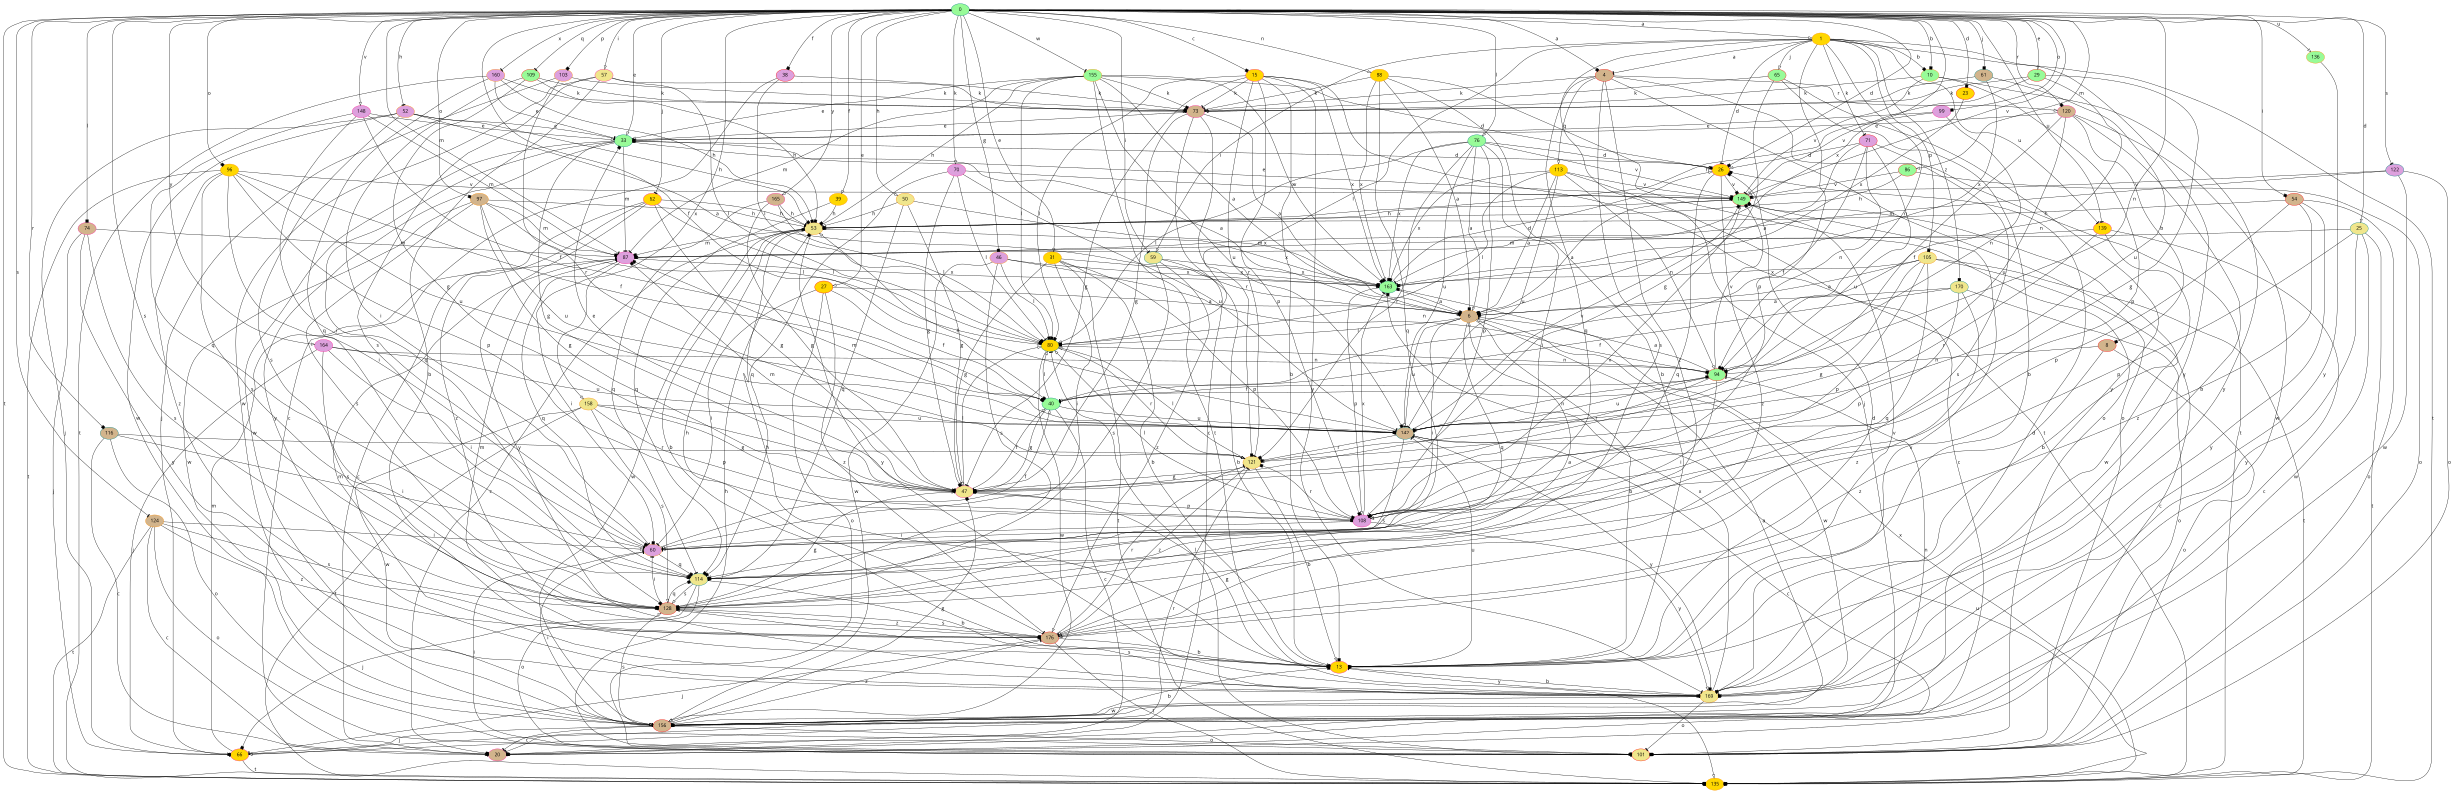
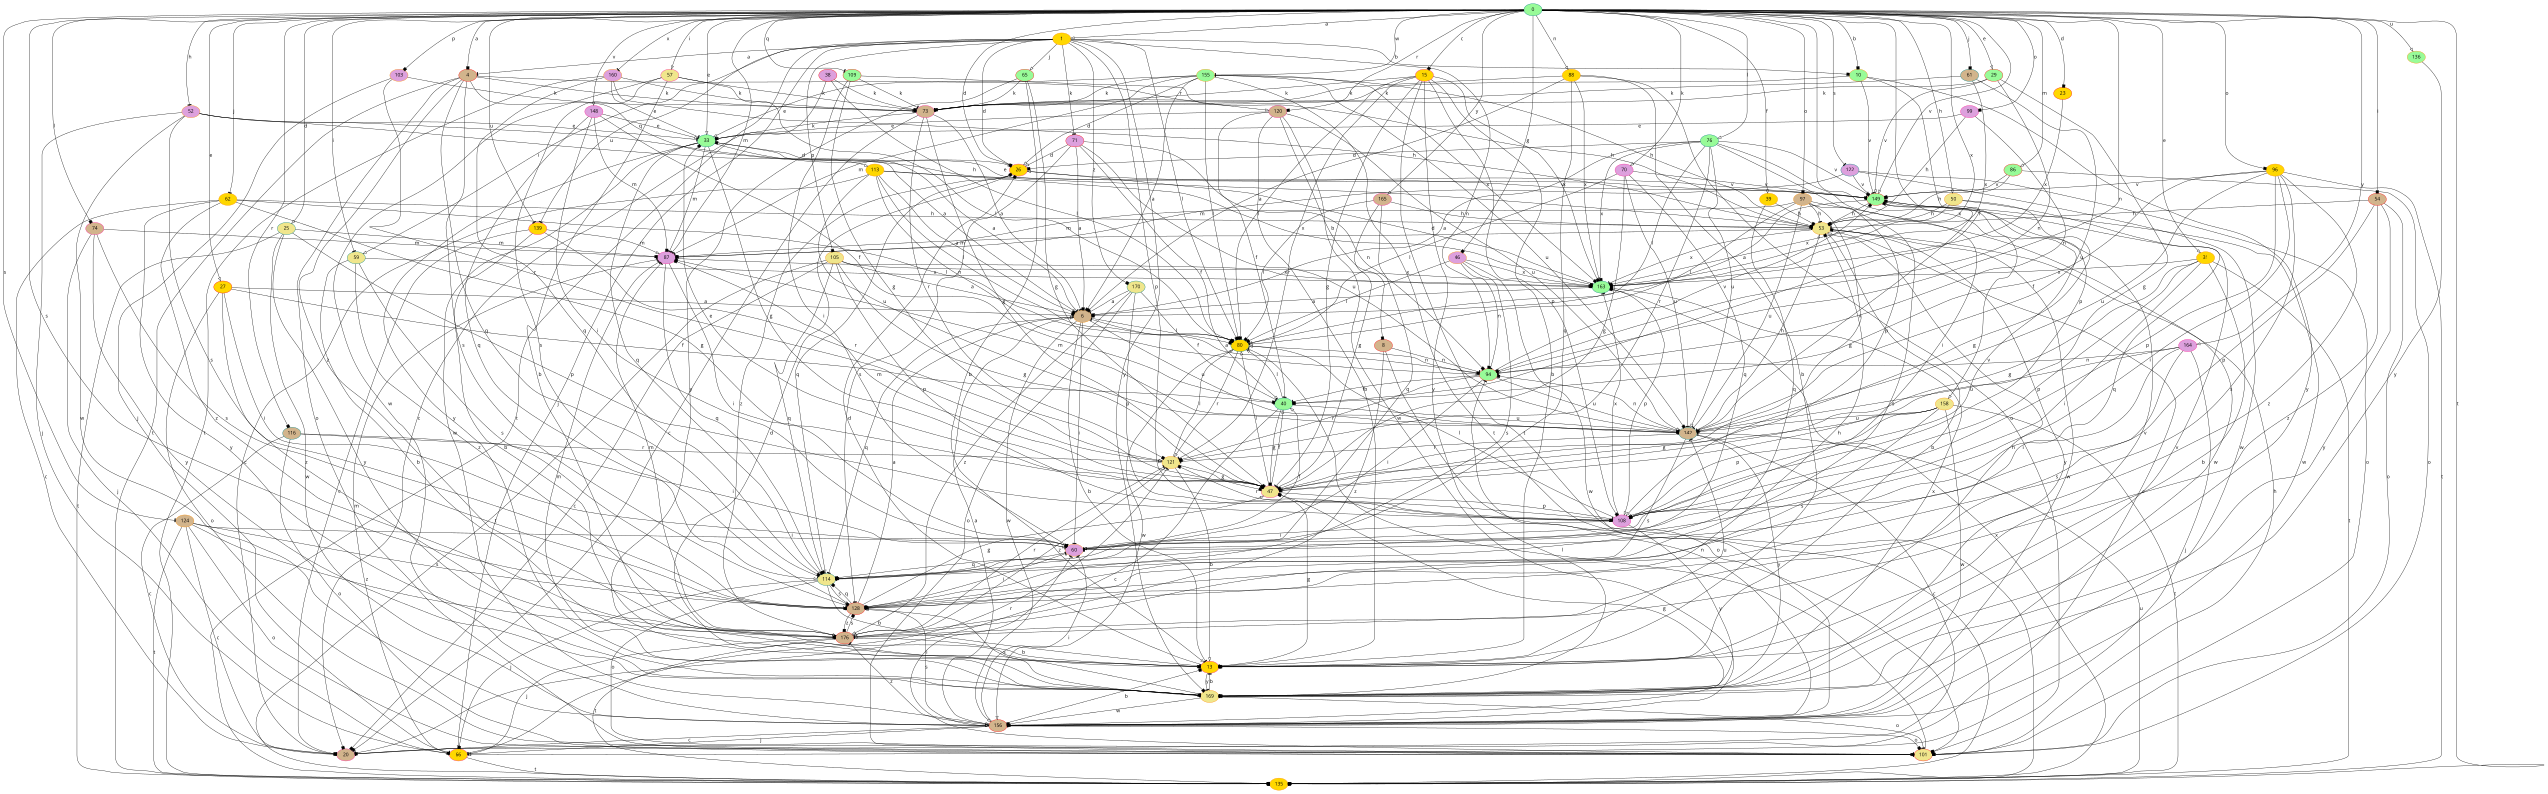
  strict digraph {
    fontname="Open Sans"
    node [color=darkorange fillcolor=tan fontname="Open Sans" style=filled]
    edge [arrowhead=box fontname="Open Sans"]
    0 [color=teal fillcolor=palegreen]
    1 [fillcolor=gold]
    4 [color=red]
    10 [fillcolor=palegreen]
    15 [color=deeppink fillcolor=gold]
    23 [color=red fillcolor=gold]
    25 [color=teal fillcolor=khaki]
    26 [color=deeppink fillcolor=gold]
    27 [color=red fillcolor=gold]
    29 [color=red fillcolor=palegreen]
    31 [fillcolor=gold]
    33 [color=teal fillcolor=palegreen]
    38 [color=red fillcolor=plum]
    39 [fillcolor=gold]
    40 [color=teal fillcolor=palegreen]
    46 [fillcolor=plum]
    50 [fillcolor=khaki]
    52 [fillcolor=plum]
    54 [color=red]
    57 [color=deeppink fillcolor=khaki]
    59 [color=teal fillcolor=khaki]
    61 [color=teal]
-   62 [color=deeppink fillcolor=gold]
+   62 [fillcolor=gold]
    70 [color=deeppink fillcolor=plum]
    74 [color=deeppink]
    76 [color=teal fillcolor=palegreen]
    86 [color=red fillcolor=palegreen]
    87 [color=deeppink fillcolor=plum]
    88 [fillcolor=gold]
    94 [color=red fillcolor=palegreen]
    96 [fillcolor=gold]
    97
    99 [color=deeppink fillcolor=plum]
    103 [fillcolor=plum]
    109 [color=red fillcolor=palegreen]
    116 [color=teal]
    120 [color=deeppink]
    122 [color=teal fillcolor=plum]
    124
    128 [color=red]
    135 [fillcolor=gold]
    136 [fillcolor=palegreen]
    139 [color=deeppink fillcolor=gold]
    148 [color=deeppink fillcolor=plum]
    149 [color=red fillcolor=palegreen]
    155 [fillcolor=palegreen]
    158 [fillcolor=khaki]
    160 [fillcolor=plum]
    163 [color=teal fillcolor=palegreen]
    164 [color=deeppink fillcolor=plum]
    165 [color=deeppink]
    65 [color=red fillcolor=palegreen]
    66 [color=deeppink fillcolor=gold]
    71 [color=red fillcolor=plum]
    80 [color=teal fillcolor=gold]
    105 [fillcolor=khaki]
    108 [color=deeppink fillcolor=plum]
    169 [fillcolor=khaki]
    170 [color=teal fillcolor=khaki]
    73 [color=deeppink]
    101 [color=red fillcolor=khaki]
    113 [fillcolor=gold]
    114 [color=teal fillcolor=khaki]
    176 [color=red]
    8 [color=red]
    13 [color=deeppink fillcolor=gold]
    47 [color=deeppink fillcolor=khaki]
    121 [fillcolor=khaki]
    156 [color=red]
    6
    60 [fillcolor=plum]
    20 [color=deeppink]
    53 [fillcolor=khaki]
    142 [color=teal]
    0 -> 1 [arrowhead=onormal label=a]
    0 -> 4 [label=a]
    0 -> 10 [label=b]
    0 -> 15 [label=c]
    0 -> 23 [label=d]
    0 -> 25 [arrowhead=onormal label=d]
    0 -> 26 [label=d]
    0 -> 27 [arrowhead=onormal label=e]
    0 -> 29 [arrowhead=onormal label=e]
    0 -> 31 [arrowhead=onormal label=e]
    0 -> 33 [arrowhead=onormal label=e]
-   0 -> 38 [label=f]
    0 -> 39 [arrowhead=onormal label=f]
    0 -> 40 [label=f]
    0 -> 46 [label=g]
    0 -> 50 [arrowhead=onormal label=h]
    0 -> 52 [arrowhead=tee label=h]
    0 -> 54 [label=i]
    0 -> 57 [arrowhead=onormal label=i]
    0 -> 59 [arrowhead=tee label=i]
    0 -> 61 [label=j]
    0 -> 62 [arrowhead=tee label=j]
    0 -> 70 [arrowhead=onormal label=k]
    0 -> 74 [label=l]
    0 -> 76 [arrowhead=onormal label=l]
    0 -> 86 [arrowhead=onormal label=m]
    0 -> 87 [arrowhead=tee label=m]
    0 -> 88 [arrowhead=onormal label=n]
    0 -> 94 [arrowhead=onormal label=n]
    0 -> 96 [label=o]
    0 -> 97 [label=o]
    0 -> 99 [label=o]
    0 -> 103 [label=p]
    0 -> 109 [arrowhead=tee label=q]
    0 -> 116 [label=r]
    0 -> 120 [label=r]
    0 -> 122 [arrowhead=tee label=s]
    0 -> 124 [arrowhead=tee label=s]
    0 -> 128 [arrowhead=onormal label=s]
    0 -> 135 [arrowhead=tee label=t]
    0 -> 136 [arrowhead=onormal label=u]
    0 -> 139 [arrowhead=tee label=u]
    0 -> 148 [arrowhead=onormal label=v]
    0 -> 149 [arrowhead=onormal label=v]
    0 -> 155 [arrowhead=tee label=w]
    0 -> 158 [arrowhead=onormal label=x]
    0 -> 160 [arrowhead=tee label=x]
    0 -> 163 [arrowhead=tee label=x]
    0 -> 164 [arrowhead=onormal label=y]
    0 -> 165 [arrowhead=onormal label=y]
    1 -> 4 [arrowhead=tee label=a]
    1 -> 10 [label=b]
    1 -> 26 [arrowhead=tee label=d]
    1 -> 59 [arrowhead=onormal label=i]
    1 -> 94 [label=n]
    1 -> 135 [arrowhead=tee label=t]
    1 -> 139 [arrowhead=tee label=u]
    1 -> 65 [arrowhead=onormal label=j]
    1 -> 66 [arrowhead=onormal label=j]
    1 -> 71 [arrowhead=tee label=k]
    1 -> 80 [label=l]
    1 -> 105 [label=p]
    1 -> 108 [arrowhead=onormal label=p]
    1 -> 169 [label=y]
    1 -> 170 [label=z]
    4 -> 120 [arrowhead=onormal label=r]
    4 -> 128 [arrowhead=tee label=s]
    4 -> 135 [arrowhead=onormal label=t]
    4 -> 73 [arrowhead=onormal label=k]
    4 -> 101 [arrowhead=onormal label=o]
    4 -> 113 [arrowhead=onormal label=q]
    4 -> 114 [arrowhead=tee label=q]
    4 -> 176 [arrowhead=tee label=z]
    10 -> 149 [arrowhead=tee label=v]
    10 -> 108 [arrowhead=onormal label=p]
    10 -> 169 [arrowhead=tee label=y]
    10 -> 73 [arrowhead=onormal label=k]
    15 -> 135 [label=t]
    15 -> 163 [label=x]
    15 -> 80 [label=l]
    15 -> 108 [label=p]
    15 -> 169 [arrowhead=tee label=y]
    15 -> 73 [arrowhead=tee label=k]
    15 -> 13 [label=b]
    15 -> 47 [arrowhead=tee label=g]
    15 -> 121 [arrowhead=tee label=r]
    23 -> 163 [arrowhead=tee label=x]
    25 -> 87 [label=m]
    25 -> 135 [label=t]
    25 -> 108 [label=p]
    25 -> 169 [arrowhead=tee label=y]
    25 -> 156 [arrowhead=onormal label=w]
    26 -> 149 [label=v]
    26 -> 114 [arrowhead=onormal label=q]
    26 -> 176 [arrowhead=onormal label=z]
    27 -> 40 [arrowhead=tee label=f]
    27 -> 101 [arrowhead=onormal label=o]
    27 -> 176 [arrowhead=tee label=z]
    27 -> 6 [arrowhead=tee label=a]
    27 -> 60 [arrowhead=tee label=i]
    29 -> 94 [label=n]
    29 -> 149 [arrowhead=onormal label=v]
    29 -> 73 [arrowhead=onormal label=k]
    29 -> 47 [label=g]
    31 -> 135 [label=t]
    31 -> 163 [arrowhead=tee label=x]
    31 -> 108 [label=p]
    31 -> 13 [label=b]
    31 -> 47 [arrowhead=onormal label=g]
    31 -> 60 [arrowhead=onormal label=i]
    33 -> 26 [arrowhead=onormal label=d]
    33 -> 87 [arrowhead=tee label=m]
    33 -> 169 [label=y]
    33 -> 114 [arrowhead=onormal label=q]
    33 -> 47 [label=g]
    33 -> 156 [arrowhead=onormal label=w]
    33 -> 6 [arrowhead=tee label=a]
    38 -> 80 [label=l]
    38 -> 73 [label=k]
    38 -> 20 [label=c]
    39 -> 114 [label=q]
    39 -> 53 [label=h]
    40 -> 80 [arrowhead=onormal label=l]
    40 -> 47 [label=g]
    40 -> 20 [arrowhead=tee label=c]
    40 -> 142 [label=u]
    46 -> 94 [arrowhead=tee label=n]
    46 -> 128 [label=s]
    46 -> 163 [label=x]
    46 -> 80 [label=l]
    46 -> 156 [arrowhead=onormal label=w]
    50 -> 163 [label=x]
    50 -> 114 [label=q]
    50 -> 47 [arrowhead=onormal label=g]
    50 -> 53 [arrowhead=onormal label=h]
    52 -> 33 [arrowhead=tee label=e]
    52 -> 128 [label=s]
    52 -> 66 [arrowhead=tee label=j]
    52 -> 156 [arrowhead=onormal label=w]
    52 -> 6 [arrowhead=onormal label=a]
    52 -> 53 [label=h]
    54 -> 108 [label=p]
    54 -> 169 [arrowhead=onormal label=y]
    54 -> 101 [arrowhead=onormal label=o]
    54 -> 176 [arrowhead=onormal label=z]
    54 -> 53 [arrowhead=tee label=h]
    57 -> 128 [label=s]
    57 -> 80 [label=l]
    57 -> 73 [arrowhead=onormal label=k]
    57 -> 13 [label=b]
    57 -> 156 [arrowhead=onormal label=w]
    59 -> 128 [arrowhead=onormal label=s]
    59 -> 163 [arrowhead=onormal label=x]
    59 -> 176 [arrowhead=onormal label=z]
    59 -> 13 [arrowhead=onormal label=b]
    61 -> 163 [label=x]
    61 -> 73 [arrowhead=onormal label=k]
    61 -> 142 [arrowhead=tee label=u]
    62 -> 80 [label=l]
    62 -> 169 [arrowhead=tee label=y]
    62 -> 176 [arrowhead=tee label=z]
    62 -> 47 [arrowhead=onormal label=g]
    62 -> 20 [arrowhead=onormal label=c]
    62 -> 53 [arrowhead=tee label=h]
    70 -> 149 [arrowhead=tee label=v]
    70 -> 80 [arrowhead=tee label=l]
    70 -> 114 [label=q]
    70 -> 47 [label=g]
    70 -> 142 [arrowhead=tee label=u]
    74 -> 87 [arrowhead=tee label=m]
    74 -> 128 [arrowhead=tee label=s]
    74 -> 66 [label=j]
    74 -> 169 [arrowhead=onormal label=y]
    76 -> 26 [label=d]
    76 -> 149 [label=v]
    76 -> 163 [label=x]
    76 -> 80 [arrowhead=onormal label=l]
    76 -> 108 [arrowhead=onormal label=p]
    76 -> 121 [label=r]
    76 -> 6 [arrowhead=onormal label=a]
    76 -> 60 [arrowhead=tee label=i]
    76 -> 142 [arrowhead=onormal label=u]
    86 -> 149 [label=v]
    86 -> 101 [label=o]
    86 -> 53 [label=h]
    87 -> 163 [label=x]
    87 -> 114 [label=q]
    87 -> 60 [label=i]
    88 -> 163 [arrowhead=onormal label=x]
    88 -> 73 [arrowhead=tee label=k]
    88 -> 101 [label=o]
    88 -> 114 [arrowhead=onormal label=q]
    88 -> 13 [label=b]
    88 -> 6 [label=a]
    94 -> 40 [arrowhead=tee label=f]
    94 -> 149 [label=v]
    94 -> 121 [label=r]
    94 -> 6 [arrowhead=tee label=a]
    94 -> 60 [arrowhead=onormal label=i]
    94 -> 142 [arrowhead=tee label=u]
    96 -> 40 [label=f]
    96 -> 128 [arrowhead=onormal label=s]
    96 -> 135 [label=t]
    96 -> 149 [label=v]
    96 -> 108 [label=p]
    96 -> 176 [arrowhead=tee label=z]
    96 -> 60 [arrowhead=tee label=i]
    96 -> 142 [arrowhead=onormal label=u]
    97 -> 87 [arrowhead=tee label=m]
    97 -> 128 [label=s]
    97 -> 80 [arrowhead=onormal label=l]
    97 -> 47 [arrowhead=tee label=g]
    97 -> 156 [arrowhead=tee label=w]
    97 -> 53 [arrowhead=tee label=h]
    97 -> 142 [arrowhead=tee label=u]
    99 -> 33 [label=e]
    99 -> 94 [arrowhead=tee label=n]
    99 -> 53 [arrowhead=onormal label=h]
    103 -> 66 [arrowhead=tee label=j]
    103 -> 73 [label=k]
    103 -> 121 [arrowhead=onormal label=r]
    109 -> 73 [arrowhead=tee label=k]
    109 -> 47 [label=g]
    109 -> 60 [arrowhead=tee label=i]
    109 -> 53 [label=h]
    116 -> 101 [arrowhead=tee label=o]
    116 -> 121 [arrowhead=onormal label=r]
    116 -> 60 [arrowhead=tee label=i]
    116 -> 20 [arrowhead=tee label=c]
    120 -> 33 [arrowhead=onormal label=e]
    120 -> 40 [arrowhead=tee label=f]
    120 -> 8 [label=b]
    120 -> 13 [arrowhead=tee label=b]
    120 -> 156 [arrowhead=tee label=w]
    120 -> 142 [arrowhead=onormal label=u]
    122 -> 87 [label=m]
    122 -> 149 [arrowhead=onormal label=v]
    122 -> 101 [label=o]
    122 -> 156 [label=w]
    124 -> 128 [arrowhead=tee label=s]
    124 -> 135 [label=t]
    124 -> 101 [arrowhead=tee label=o]
    124 -> 176 [label=z]
    124 -> 60 [arrowhead=onormal label=i]
    124 -> 20 [label=c]
    128 -> 114 [label=q]
    128 -> 176 [label=z]
    128 -> 47 [arrowhead=onormal label=g]
    128 -> 6 [arrowhead=onormal label=a]
    128 -> 60 [arrowhead=tee label=i]
    135 -> 163 [label=x]
    135 -> 142 [arrowhead=tee label=u]
    136 -> 169 [label=y]
    139 -> 87 [arrowhead=onormal label=m]
    139 -> 13 [arrowhead=tee label=b]
    139 -> 121 [arrowhead=onormal label=r]
    139 -> 20 [label=c]
    148 -> 33 [arrowhead=onormal label=e]
    148 -> 40 [label=f]
    148 -> 87 [label=m]
    148 -> 114 [arrowhead=onormal label=q]
    148 -> 60 [label=i]
    149 -> 33 [label=e]
    149 -> 156 [arrowhead=tee label=w]
    149 -> 6 [label=a]
    149 -> 53 [label=h]
    155 -> 26 [arrowhead=onormal label=d]
    155 -> 33 [arrowhead=onormal label=e]
    155 -> 87 [arrowhead=tee label=m]
    155 -> 135 [arrowhead=onormal label=t]
    155 -> 163 [label=x]
    155 -> 80 [label=l]
    155 -> 73 [label=k]
    155 -> 6 [label=a]
    155 -> 53 [arrowhead=tee label=h]
    155 -> 142 [label=u]
    158 -> 128 [arrowhead=onormal label=s]
    158 -> 135 [arrowhead=onormal label=t]
    158 -> 108 [arrowhead=tee label=p]
    158 -> 47 [arrowhead=tee label=g]
    158 -> 156 [arrowhead=tee label=w]
    158 -> 142 [arrowhead=tee label=u]
    160 -> 33 [arrowhead=tee label=e]
    160 -> 135 [label=t]
    160 -> 73 [arrowhead=onormal label=k]
    160 -> 114 [label=q]
    160 -> 53 [label=h]
    163 -> 26 [arrowhead=onormal label=d]
    163 -> 108 [arrowhead=onormal label=p]
    163 -> 6 [label=a]
    164 -> 94 [arrowhead=tee label=n]
    164 -> 128 [label=s]
    164 -> 66 [arrowhead=onormal label=j]
    164 -> 60 [arrowhead=tee label=i]
    164 -> 142 [label=u]
    165 -> 80 [label=l]
    165 -> 114 [arrowhead=tee label=q]
    165 -> 47 [arrowhead=tee label=g]
    165 -> 53 [arrowhead=tee label=h]
    65 -> 169 [arrowhead=tee label=y]
    65 -> 73 [arrowhead=onormal label=k]
    65 -> 13 [arrowhead=onormal label=b]
    65 -> 47 [label=g]
    66 -> 87 [arrowhead=tee label=m]
    66 -> 135 [arrowhead=tee label=t]
    66 -> 121 [arrowhead=tee label=r]
    71 -> 26 [arrowhead=onormal label=d]
    71 -> 40 [arrowhead=onormal label=f]
    71 -> 94 [label=n]
    71 -> 128 [arrowhead=tee label=s]
    71 -> 6 [label=a]
    71 -> 142 [label=u]
    80 -> 94 [label=n]
    80 -> 121 [arrowhead=onormal label=r]
    80 -> 156 [arrowhead=onormal label=w]
    105 -> 135 [label=t]
    105 -> 163 [arrowhead=onormal label=x]
    105 -> 108 [arrowhead=onormal label=p]
    105 -> 114 [label=q]
    105 -> 47 [label=g]
    105 -> 6 [label=a]
    105 -> 20 [label=c]
    108 -> 149 [arrowhead=onormal label=v]
    108 -> 163 [arrowhead=tee label=x]
    108 -> 80 [arrowhead=onormal label=l]
    108 -> 169 [arrowhead=onormal label=y]
    108 -> 121 [label=r]
    108 -> 60 [arrowhead=onormal label=i]
    169 -> 26 [label=d]
    169 -> 87 [arrowhead=tee label=m]
    169 -> 128 [arrowhead=onormal label=s]
    169 -> 149 [label=v]
    169 -> 163 [label=x]
    169 -> 101 [arrowhead=tee label=o]
    169 -> 13 [arrowhead=tee label=b]
    169 -> 156 [label=w]
    170 -> 40 [arrowhead=tee label=f]
    170 -> 108 [arrowhead=onormal label=p]
    170 -> 101 [label=o]
    170 -> 176 [arrowhead=onormal label=z]
    170 -> 6 [arrowhead=tee label=a]
-   73 -> 33 [arrowhead=tee label=e]
+   73 -> 33 [arrowhead=tee label=k]
    73 -> 47 [arrowhead=tee label=g]
    73 -> 121 [label=r]
    73 -> 6 [arrowhead=tee label=a]
    73 -> 20 [label=c]
    101 -> 80 [arrowhead=tee label=l]
    101 -> 60 [arrowhead=tee label=i]
    101 -> 53 [label=h]
    113 -> 94 [arrowhead=onormal label=n]
    113 -> 149 [arrowhead=tee label=v]
    113 -> 163 [label=x]
    113 -> 80 [label=l]
    113 -> 6 [label=a]
    113 -> 20 [arrowhead=onormal label=c]
    113 -> 142 [arrowhead=tee label=u]
    114 -> 128 [arrowhead=onormal label=s]
    114 -> 66 [label=j]
    114 -> 101 [arrowhead=tee label=o]
    114 -> 13 [arrowhead=tee label=b]
    176 -> 87 [arrowhead=tee label=m]
    176 -> 128 [label=s]
    176 -> 135 [label=t]
    176 -> 66 [arrowhead=tee label=j]
    176 -> 13 [arrowhead=onormal label=b]
    176 -> 121 [arrowhead=tee label=r]
    176 -> 53 [label=h]
    8 -> 94 [arrowhead=tee label=n]
    8 -> 101 [label=o]
    8 -> 176 [arrowhead=onormal label=z]
    13 -> 26 [label=d]
    13 -> 149 [arrowhead=tee label=v]
    13 -> 169 [arrowhead=tee label=y]
    13 -> 47 [label=g]
    13 -> 53 [arrowhead=onormal label=h]
    13 -> 142 [arrowhead=tee label=u]
    47 -> 33 [label=e]
    47 -> 40 [arrowhead=onormal label=f]
    47 -> 87 [label=m]
    47 -> 80 [arrowhead=onormal label=l]
    47 -> 108 [arrowhead=tee label=p]
    121 -> 80 [arrowhead=onormal label=l]
    121 -> 176 [arrowhead=onormal label=z]
    121 -> 13 [arrowhead=onormal label=b]
    121 -> 47 [label=g]
    156 -> 94 [arrowhead=tee label=n]
    156 -> 128 [arrowhead=onormal label=s]
    156 -> 66 [arrowhead=onormal label=j]
    156 -> 101 [label=o]
    156 -> 176 [arrowhead=tee label=z]
    156 -> 13 [label=b]
    156 -> 47 [label=g]
    156 -> 6 [arrowhead=onormal label=a]
    156 -> 60 [arrowhead=tee label=i]
    156 -> 20 [arrowhead=tee label=c]
    6 -> 80 [label=l]
    6 -> 114 [arrowhead=tee label=q]
    6 -> 13 [arrowhead=tee label=b]
    6 -> 156 [arrowhead=onormal label=w]
    6 -> 60 [arrowhead=tee label=i]
    6 -> 142 [arrowhead=tee label=u]
    60 -> 40 [arrowhead=onormal label=f]
    60 -> 114 [label=q]
    53 -> 87 [label=m]
    53 -> 163 [arrowhead=tee label=x]
    53 -> 169 [arrowhead=onormal label=y]
    53 -> 13 [arrowhead=onormal label=b]
    53 -> 156 [arrowhead=onormal label=w]
    53 -> 20 [label=c]
    142 -> 87 [label=m]
    142 -> 94 [label=n]
    142 -> 128 [arrowhead=tee label=s]
    142 -> 149 [label=v]
    142 -> 169 [label=y]
    142 -> 121 [arrowhead=tee label=r]
    142 -> 20 [arrowhead=tee label=c]
    142 -> 53 [arrowhead=onormal label=h]
  }
